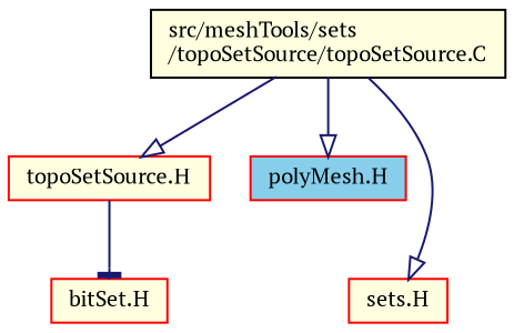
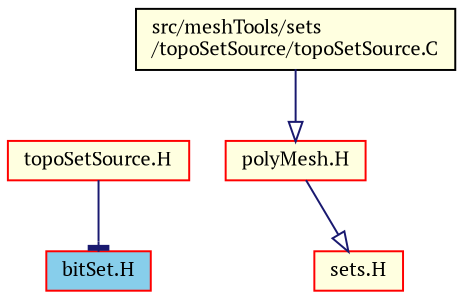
  digraph {
    fontname="PT Serif"
    node [color=red fillcolor=lightyellow fontname="PT Serif" fontsize=10 shape=record style=filled]
    edge [arrowhead=onormal color=midnightblue fontname="PT Serif" fontsize=10 labelfontname=Helvetica labelfontsize=10 style=solid]
    n1 [color=black fontcolor=black height=0.2 label="src/meshTools/sets\l/topoSetSource/topoSetSource.C" width=0.4]
    n2 [height=0.2 label="topoSetSource.H" width=0.4]
-   n3 [fillcolor=skyblue height=0.2 label="polyMesh.H" width=0.4]
+   n3 [height=0.2 label="polyMesh.H" width=0.4]
    n4 [height=0.2 label="sets.H" width=0.4]
-   n5 [height=0.2 label="bitSet.H" width=0.4]
-   n1 -> n2
+   n5 [fillcolor=skyblue height=0.2 label="bitSet.H" width=0.4]
    n1 -> n3
-   n1 -> n4
+   n3 -> n4
    n2 -> n5 [arrowhead=tee]
  }
